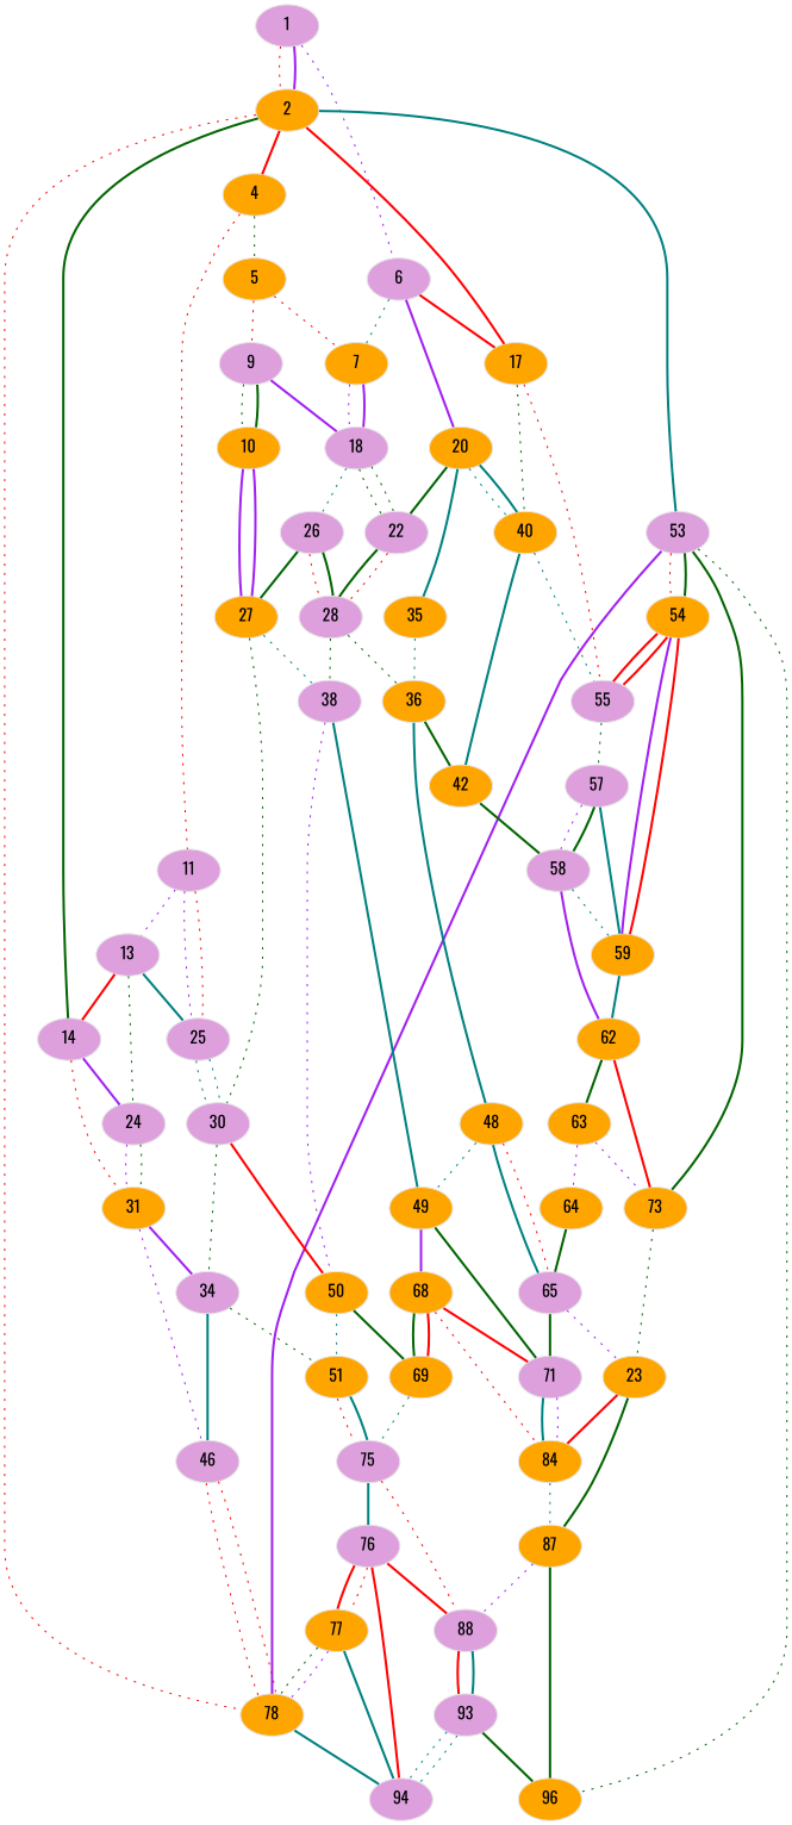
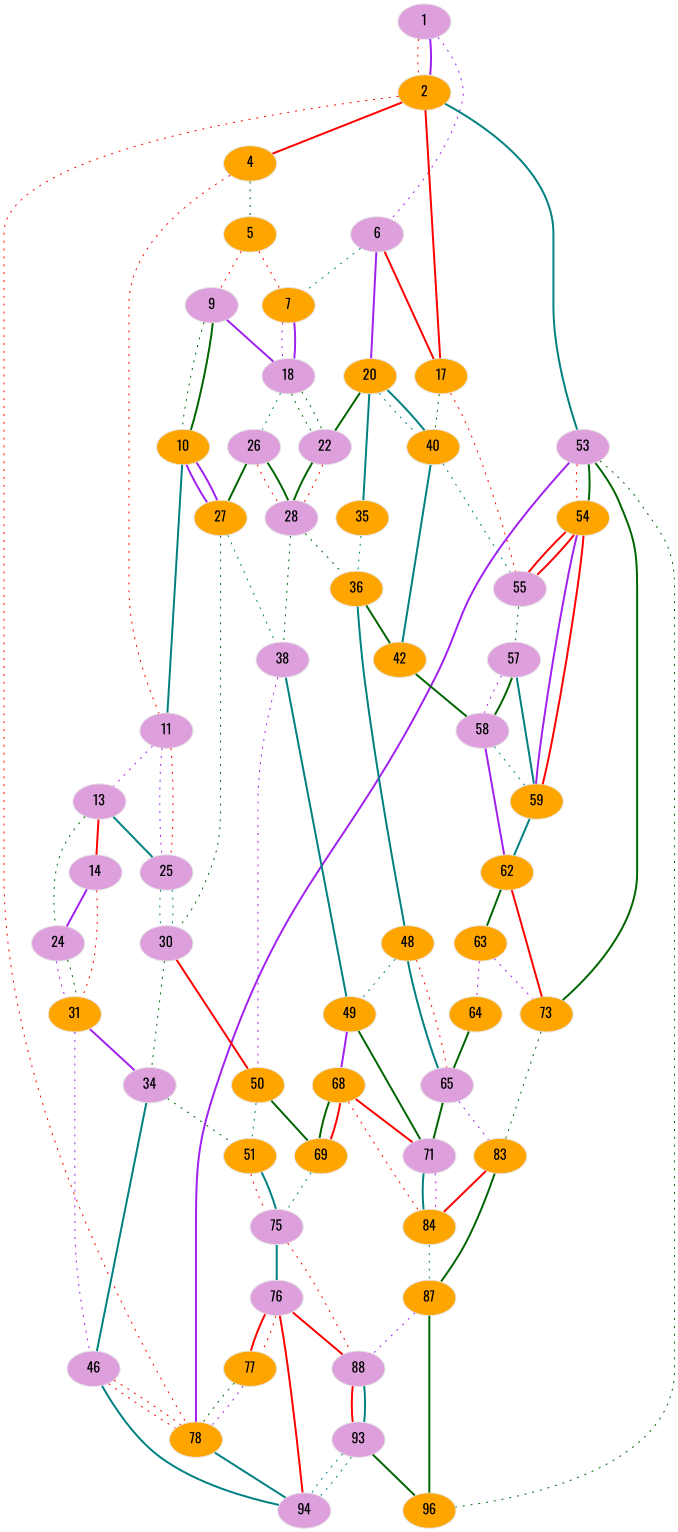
  graph {
    fontname=Oswald
    node [color=gray90 fillcolor=orange fontname=Oswald style=filled]
    edge [color=darkgreen fontname=Oswald style=bold]
    1 [fillcolor=plum]
    2 [super="+3"]
    6 [fillcolor=plum super="+16"]
    4
    14 [fillcolor=plum super="+15"]
    17 [super="+44"]
    53 [fillcolor=plum super="+81"]
    78 [super="+90"]
    7
    20 [super="+21"]
    5 [super="+8"]
    11 [fillcolor=plum super="+12"]
    24 [fillcolor=plum]
    31 [super="+32"]
    40 [super="+41"]
    55 [fillcolor=plum super="+56"]
    54
    73 [super="+82"]
    96
    94 [fillcolor=plum super="+95"]
    9 [fillcolor=plum]
    13 [fillcolor=plum super="+23"]
    25 [fillcolor=plum]
    18 [fillcolor=plum super="+19"]
    10
    22 [fillcolor=plum]
    35
    26 [fillcolor=plum]
    27 [super="+29"]
    30 [fillcolor=plum super="+33"]
    38 [fillcolor=plum super="+39"]
    34 [fillcolor=plum super="+45"]
    46 [fillcolor=plum]
    42 [super="+43"]
    57 [fillcolor=plum]
    28 [fillcolor=plum super="+37"]
    36 [super="+47"]
    50 [super="+52"]
    49 [super="+67"]
    48
    51
    69
    75 [fillcolor=plum super="+79"]
    58 [fillcolor=plum super="+61"]
    65 [fillcolor=plum super="+70"]
    68 [super="+80"]
    71 [fillcolor=plum super="+72"]
    59 [super="+60"]
    62 [super="+66"]
-   83 [super="+86" label=23]
+   83 [super="+86"]
    84 [super="+85"]
    76 [fillcolor=plum super="+91"]
    88 [fillcolor=plum super="+89"]
    63 [super="+74"]
    64
    87 [super="+92"]
    77
    93 [fillcolor=plum]
    1 -- 2 [color=red style=dotted]
    1 -- 2 [color=purple]
    1 -- 6 [color=purple style=dotted]
    2 -- 4 [color=red]
-   2 -- 14
    2 -- 17 [color=red]
    2 -- 53 [color=teal]
    2 -- 78 [color=red style=dotted]
    6 -- 17 [color=red]
    6 -- 7 [color=teal style=dotted]
    6 -- 20 [color=purple]
    4 -- 5 [style=dotted]
    4 -- 11 [color=red style=dotted]
    14 -- 24 [color=purple]
    14 -- 31 [color=red style=dotted]
    17 -- 40 [style=dotted]
    17 -- 55 [color=red style=dotted]
    53 -- 78 [color=purple]
    53 -- 54 [color=red style=dotted]
    53 -- 54
    53 -- 73
    53 -- 96 [style=dotted]
    78 -- 94 [color=teal]
    7 -- 18 [color=purple style=dotted]
    7 -- 18 [color=purple]
    20 -- 40 [color=teal style=dotted]
    20 -- 40 [color=teal]
    20 -- 22
    20 -- 35 [color=teal]
    5 -- 7 [color=red style=dotted]
    5 -- 9 [color=red style=dotted]
    11 -- 13 [color=purple style=dotted]
    11 -- 25 [color=purple style=dotted]
    11 -- 25 [color=red style=dotted]
    24 -- 31 [color=purple style=dotted]
    24 -- 31 [style=dotted]
    31 -- 34 [color=purple]
    31 -- 46 [color=purple style=dotted]
    40 -- 55 [color=teal style=dotted]
    40 -- 42 [color=teal]
    55 -- 57 [style=dotted]
    54 -- 55 [color=red]
    54 -- 55 [color=red]
    54 -- 59 [color=purple]
    54 -- 59 [color=red]
    73 -- 83 [style=dotted]
    9 -- 18 [color=purple]
    9 -- 10 [style=dotted]
    9 -- 10
    13 -- 14 [color=red]
    13 -- 24 [style=dotted]
    13 -- 25 [color=teal]
    25 -- 30 [color=teal style=dotted]
    25 -- 30 [color=teal style=dotted]
    18 -- 22 [style=dotted]
    18 -- 22 [style=dotted]
    18 -- 26 [color=teal style=dotted]
+   10 -- 11 [color=teal]
    10 -- 27 [color=purple]
    10 -- 27 [color=purple]
    22 -- 28
    22 -- 28 [color=red style=dotted]
    35 -- 36 [color=teal style=dotted]
    26 -- 27
    26 -- 28 [color=red style=dotted]
    26 -- 28
    27 -- 30 [style=dotted]
    27 -- 38 [color=teal style=dotted]
    30 -- 34 [style=dotted]
    30 -- 50 [color=red]
    38 -- 50 [color=purple style=dotted]
    38 -- 49 [color=teal]
    34 -- 46 [color=teal]
    34 -- 51 [style=dotted]
    46 -- 78 [color=red style=dotted]
    46 -- 78 [color=red style=dotted]
    42 -- 58
    57 -- 58 [color=purple style=dotted]
    57 -- 58
    57 -- 59 [color=teal]
    28 -- 38 [style=dotted]
    28 -- 36 [style=dotted]
    36 -- 42
    36 -- 48 [color=teal]
    50 -- 51 [color=teal style=dotted]
    50 -- 69
    49 -- 68 [color=purple]
    49 -- 71
    48 -- 49 [color=teal style=dotted]
    48 -- 65 [color=teal]
    48 -- 65 [color=red style=dotted]
    51 -- 75 [color=red style=dotted]
    51 -- 75 [color=teal]
    69 -- 75 [color=teal style=dotted]
    75 -- 76 [color=teal]
    75 -- 88 [color=red style=dotted]
    58 -- 59 [color=teal style=dotted]
    58 -- 62 [color=purple]
    65 -- 71
    65 -- 83 [color=purple style=dotted]
    68 -- 69
    68 -- 69 [color=red]
    68 -- 71 [color=red]
    68 -- 84 [color=red style=dotted]
    71 -- 84 [color=teal]
    71 -- 84 [color=purple style=dotted]
    59 -- 62 [color=teal]
    62 -- 73 [color=red]
    62 -- 63
    83 -- 84 [color=red]
    83 -- 87
    84 -- 87 [color=teal style=dotted]
    76 -- 94 [color=red]
    76 -- 88 [color=red]
    76 -- 77 [color=red]
    76 -- 77 [color=red style=dotted]
    88 -- 93 [color=red]
    88 -- 93 [color=teal]
    63 -- 73 [color=purple style=dotted]
    63 -- 64 [color=purple style=dotted weight=2]
    64 -- 65
    87 -- 96
    87 -- 88 [color=purple style=dotted]
    77 -- 78 [style=dotted]
    77 -- 78 [color=purple style=dotted]
-   77 -- 94 [color=teal]
+   46 -- 94 [color=teal]
    93 -- 96
    93 -- 94 [color=teal style=dotted]
    93 -- 94 [color=teal style=dotted]
  }
